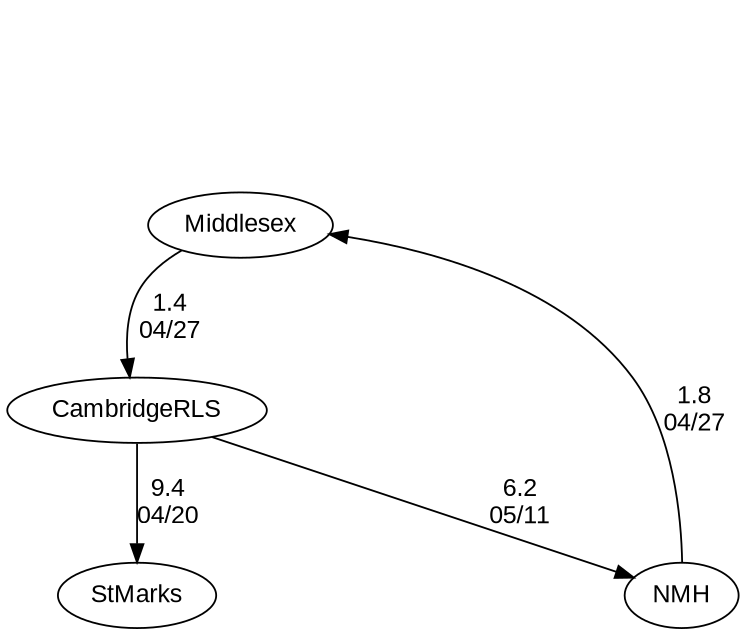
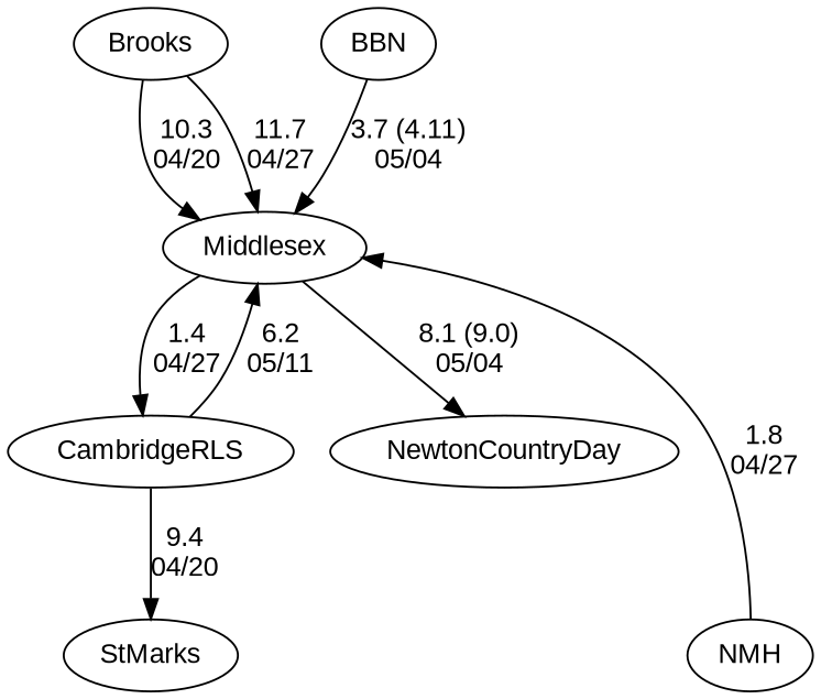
  digraph {
    fontname="Liberation Sans"
    node [fontname="Liberation Sans"]
    edge [fontname="Liberation Sans" random=random weight=99]
+   Brooks
    Middlesex
    CambridgeRLS
+   NewtonCountryDay
    StMarks
+   BBN
    NMH
+   Brooks -> Middlesex [label="10.3\n04/20" weight=90]
+   Brooks -> Middlesex [label="11.7\n04/27" weight=89]
    Middlesex -> CambridgeRLS [label="1.4\n04/27"]
-   CambridgeRLS -> NMH [label="6.2\n05/11" weight=94]
+   Middlesex -> NewtonCountryDay [label="8.1 (9.0)\n05/04" weight=92]
+   CambridgeRLS -> Middlesex [label="6.2\n05/11" weight=94]
    CambridgeRLS -> StMarks [label="9.4\n04/20" weight=91]
+   BBN -> Middlesex [label="3.7 (4.11)\n05/04" weight=97]
    NMH -> Middlesex [label="1.8\n04/27"]
  }
